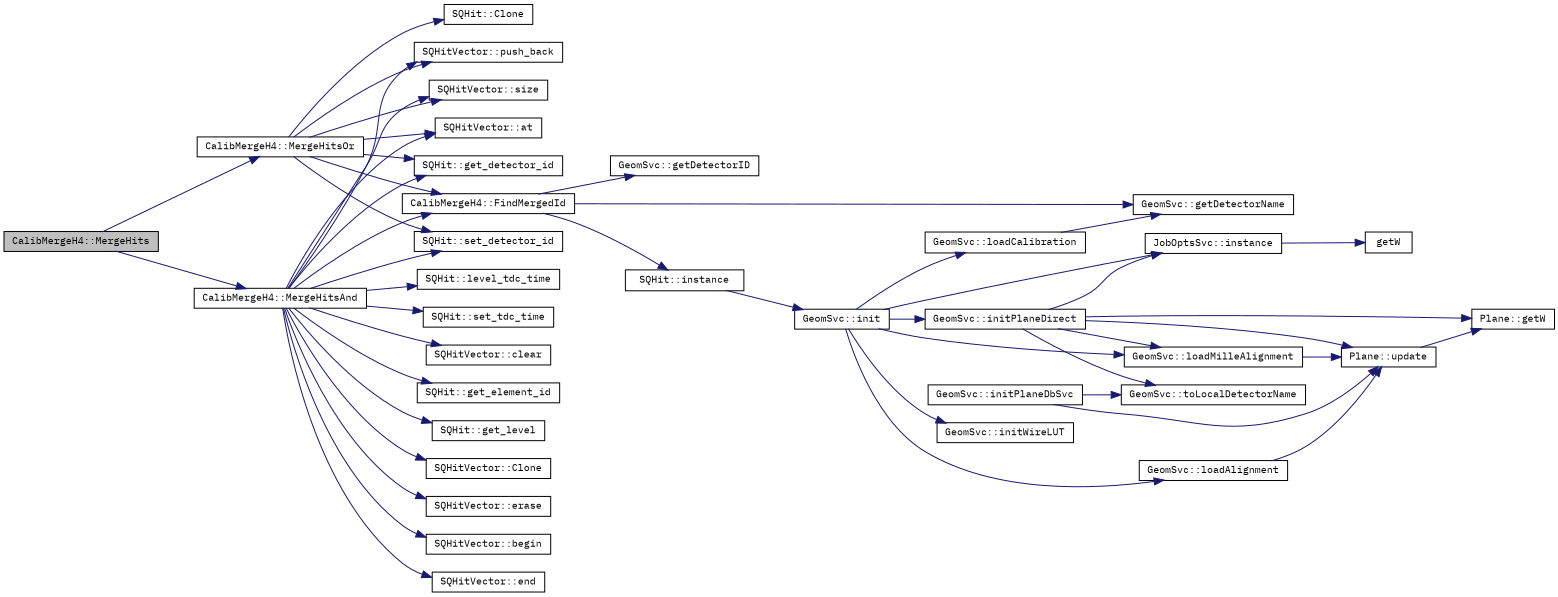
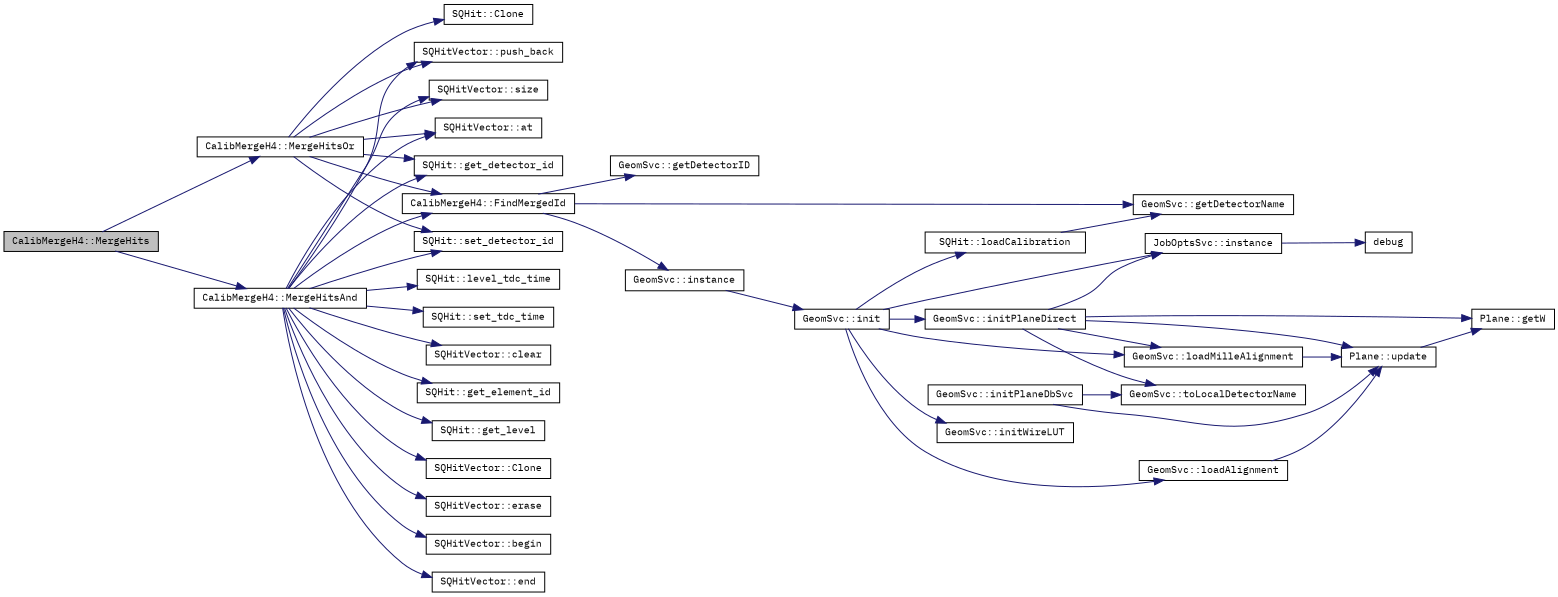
  digraph {
    fontname="IBM Plex Mono"
    rankdir=LR
    node [color=black fontname="IBM Plex Mono" fontsize=10 shape=record]
    edge [color=midnightblue fontname="IBM Plex Mono" fontsize=10 labelfontname=FreeSans labelfontsize=10 style=solid]
    n1 [fillcolor=grey75 fontcolor=black height=0.2 label="CalibMergeH4::MergeHits" style=filled width=0.4]
    n2 [height=0.2 label="CalibMergeH4::MergeHitsAnd" width=0.4]
    n3 [height=0.2 label="CalibMergeH4::MergeHitsOr" width=0.4]
    n4 [height=0.2 label="SQHitVector::size" width=0.4]
    n5 [height=0.2 label="SQHitVector::at" width=0.4]
    n6 [height=0.2 label="SQHit::get_detector_id" width=0.4]
    n7 [height=0.2 label="CalibMergeH4::FindMergedId" width=0.4]
    n8 [height=0.2 label="SQHit::get_element_id" width=0.4]
    n9 [height=0.2 label="SQHit::get_level" width=0.4]
    n10 [height=0.2 label="SQHitVector::Clone" width=0.4]
    n11 [height=0.2 label="SQHitVector::erase" width=0.4]
    n12 [height=0.2 label="SQHitVector::begin" width=0.4]
    n13 [height=0.2 label="SQHitVector::end" width=0.4]
    n14 [height=0.2 label="SQHit::level_tdc_time" width=0.4]
    n15 [height=0.2 label="SQHit::set_tdc_time" width=0.4]
    n16 [height=0.2 label="SQHit::set_detector_id" width=0.4]
    n17 [height=0.2 label="SQHitVector::push_back" width=0.4]
    n18 [height=0.2 label="SQHitVector::clear" width=0.4]
    n19 [height=0.2 label="SQHit::Clone" width=0.4]
    n20 [height=0.2 label="GeomSvc::getDetectorID" width=0.4]
    n21 [height=0.2 label="GeomSvc::getDetectorName" width=0.4]
-   n22 [height=0.2 label="SQHit::instance" width=0.4]
+   n22 [height=0.2 label="GeomSvc::instance" width=0.4]
    n23 [height=0.2 label="GeomSvc::init" width=0.4]
    n24 [height=0.2 label="GeomSvc::initPlaneDirect" width=0.4]
    n25 [height=0.2 label="JobOptsSvc::instance" width=0.4]
    n26 [height=0.2 label="GeomSvc::loadMilleAlignment" width=0.4]
    n27 [height=0.2 label="GeomSvc::loadAlignment" width=0.4]
-   n28 [height=0.2 label="GeomSvc::loadCalibration" width=0.4]
+   n28 [height=0.2 label="SQHit::loadCalibration" width=0.4]
    n29 [height=0.2 label="GeomSvc::initWireLUT" width=0.4]
    n30 [height=0.2 label="GeomSvc::initPlaneDbSvc" width=0.4]
    n31 [height=0.2 label="GeomSvc::toLocalDetectorName" width=0.4]
    n32 [height=0.2 label="Plane::update" width=0.4]
    n33 [height=0.2 label="Plane::getW" width=0.4]
-   n34 [height=0.2 label=getW width=0.4]
+   n34 [height=0.2 label=debug width=0.4]
    n1 -> n2
    n1 -> n3
    n2 -> n4
    n2 -> n5
    n2 -> n6
    n2 -> n7
    n2 -> n8
    n2 -> n9
    n2 -> n10
    n2 -> n11
    n2 -> n12
    n2 -> n13
    n2 -> n14
    n2 -> n15
    n2 -> n16
    n2 -> n17
    n2 -> n18
    n3 -> n4
    n3 -> n5
    n3 -> n6
    n3 -> n7
    n3 -> n16
    n3 -> n17
    n3 -> n19
    n7 -> n20
    n7 -> n21
    n7 -> n22
    n22 -> n23
    n23 -> n24
    n23 -> n25
    n23 -> n26
    n23 -> n27
    n23 -> n28
    n23 -> n29
    n24 -> n25
    n24 -> n26
    n24 -> n31
    n24 -> n32
    n24 -> n33
    n25 -> n34
    n26 -> n32
    n27 -> n32
    n28 -> n21
    n30 -> n31
    n30 -> n32
    n32 -> n33
  }
